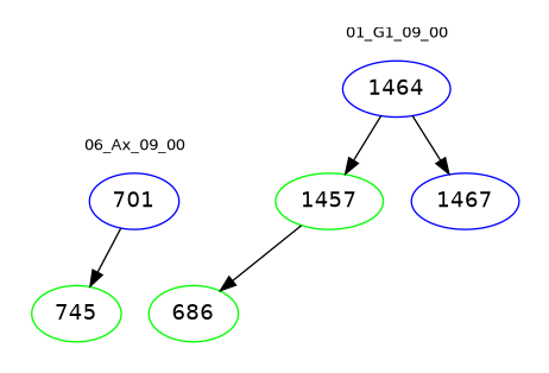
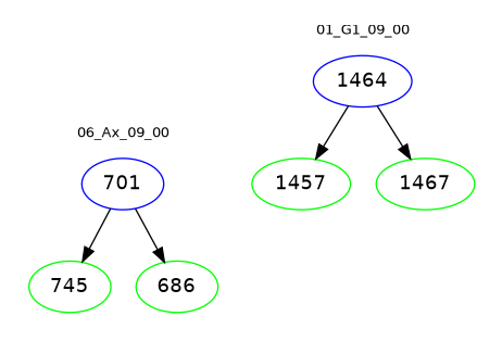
  digraph {
    fontname="DejaVu Sans"
    node [color=blue fontname="DejaVu Sans"]
    edge [color=black fontname="DejaVu Sans"]
    n1 [label=701]
    n2 [color=green label=686]
    n3 [color=green label=745]
    n4 [label=1464]
    n5 [color=green label=1457]
-   n6 [label=1467]
+   n6 [color=green label=1467]
    subgraph cluster_1 {
      color=white
      fontsize=10
      label="06_Ax_09_00"
      n1
      n2
      n3
    }
    subgraph cluster_2 {
      color=white
      fontsize=10
      label="01_G1_09_00"
      n4
      n5
      n6
    }
-   n5 -> n2
+   n1 -> n2
    n1 -> n3
    n4 -> n5
    n4 -> n6
  }
